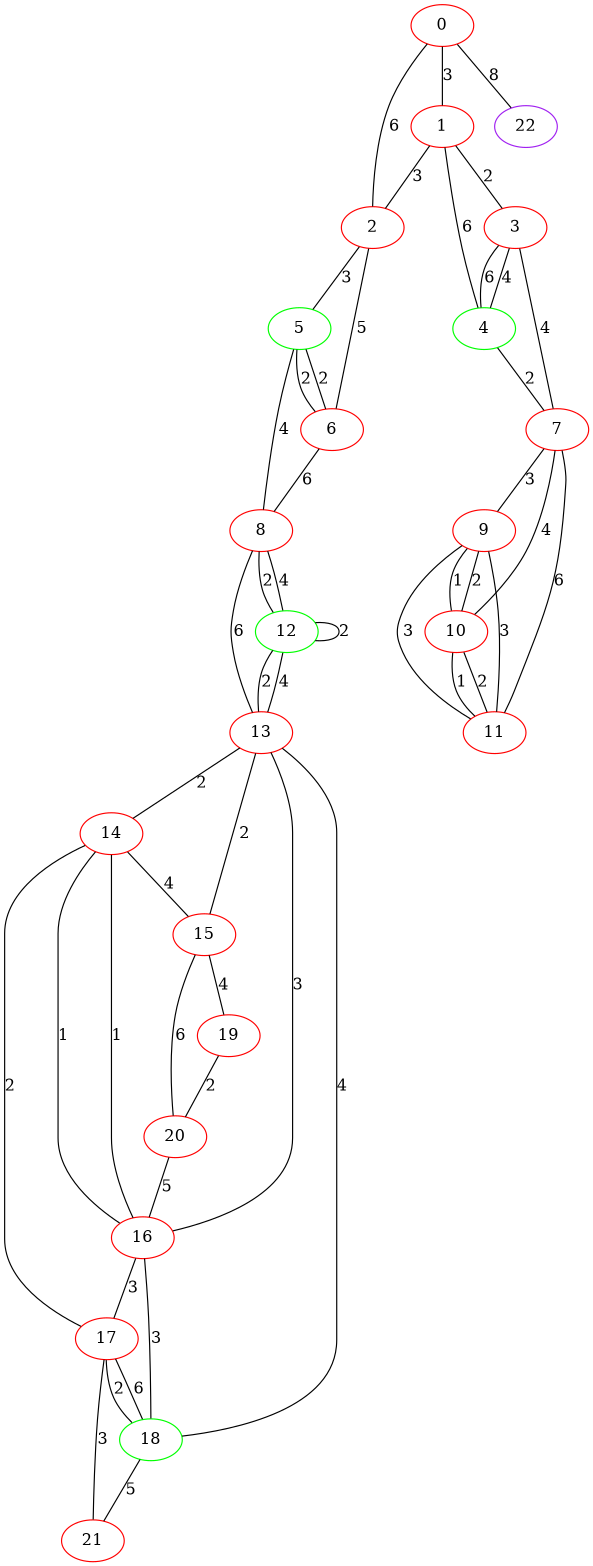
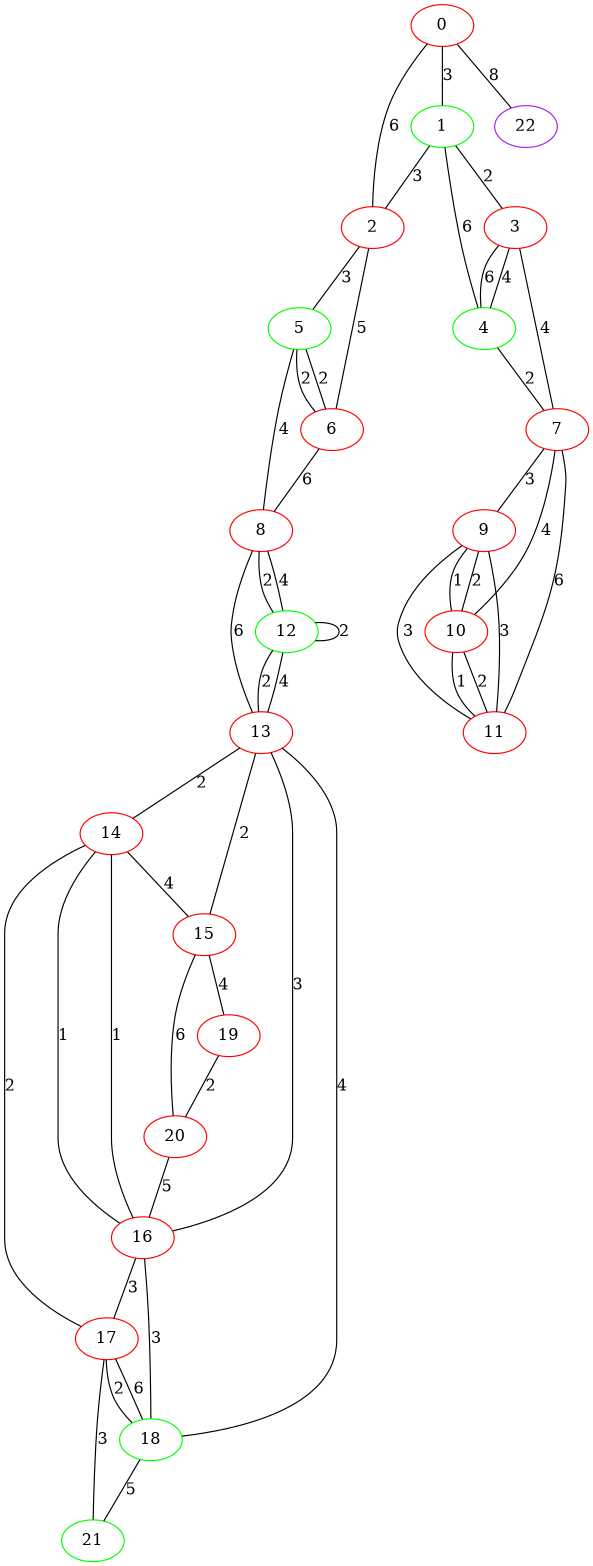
  graph {
    node [color=red weight=1]
    0
-   1
+   1 [color=green]
    2
    22 [color=purple weight=4]
    3
    4 [color=green weight=2]
    5 [color=green]
    6
    7
    8
    9
    10
    11
    12 [color=green weight=2]
    13
    14
    15
    16
    18 [color=green]
    17
    19
    20
-   21
+   21 [color=green]
    0 -- 1 [label=3]
    0 -- 2 [label=6]
    0 -- 22 [label=8]
    1 -- 2 [label=3]
    1 -- 3 [label=2]
    1 -- 4 [label=6]
    2 -- 5 [label=3]
    2 -- 6 [label=5]
    3 -- 4 [label=4]
    3 -- 4 [label=6]
    3 -- 7 [label=4]
    4 -- 7 [label=2]
    5 -- 6 [label=2]
    5 -- 6 [label=2]
    5 -- 8 [label=4]
    6 -- 8 [label=6]
    7 -- 9 [label=3]
    7 -- 10 [label=4]
    7 -- 11 [label=6]
    8 -- 12 [label=2]
    8 -- 12 [label=4]
    8 -- 13 [label=6]
    9 -- 10 [label=1]
    9 -- 10 [label=2]
    9 -- 11 [label=3]
    9 -- 11 [label=3]
    10 -- 11 [label=2]
    10 -- 11 [label=1]
    12 -- 12 [label=2]
    12 -- 13 [label=4]
    12 -- 13 [label=2]
    13 -- 14 [label=2]
    13 -- 15 [label=2]
    13 -- 16 [label=3]
    13 -- 18 [label=4]
    14 -- 15 [label=4]
    14 -- 16 [label=1]
    14 -- 16 [label=1]
    14 -- 17 [label=2]
    15 -- 19 [label=4]
    15 -- 20 [label=6]
    16 -- 18 [label=3]
    16 -- 17 [label=3]
    18 -- 21 [label=5]
    17 -- 18 [label=2]
    17 -- 18 [label=6]
    17 -- 21 [label=3]
    19 -- 20 [label=2]
    20 -- 16 [label=5]
  }
